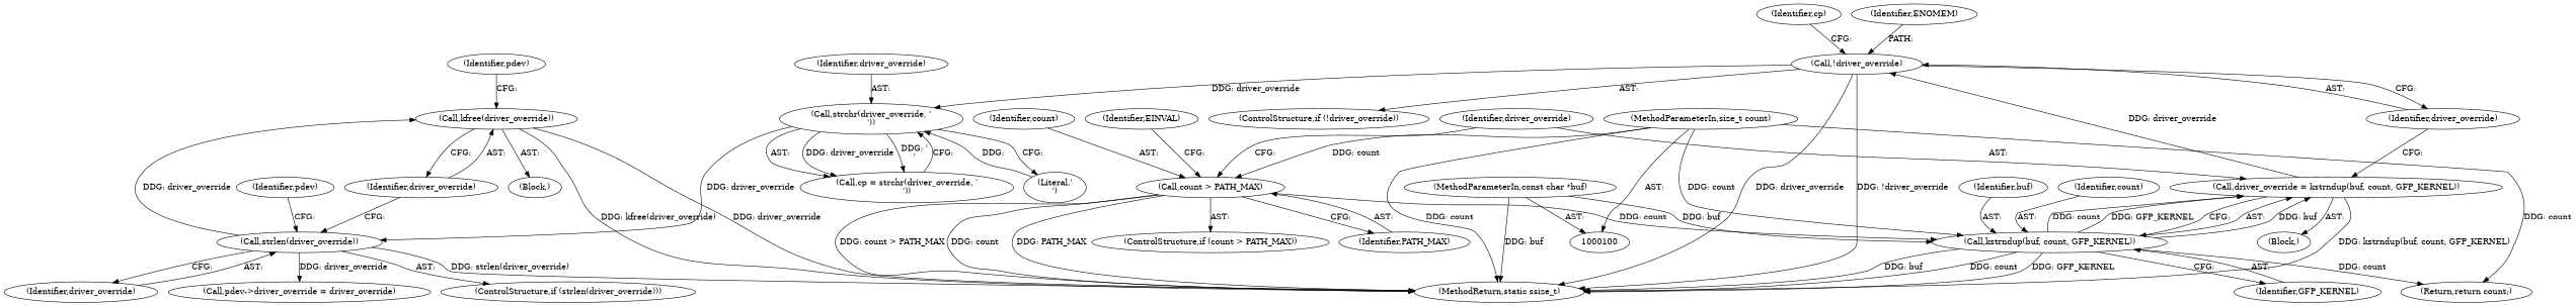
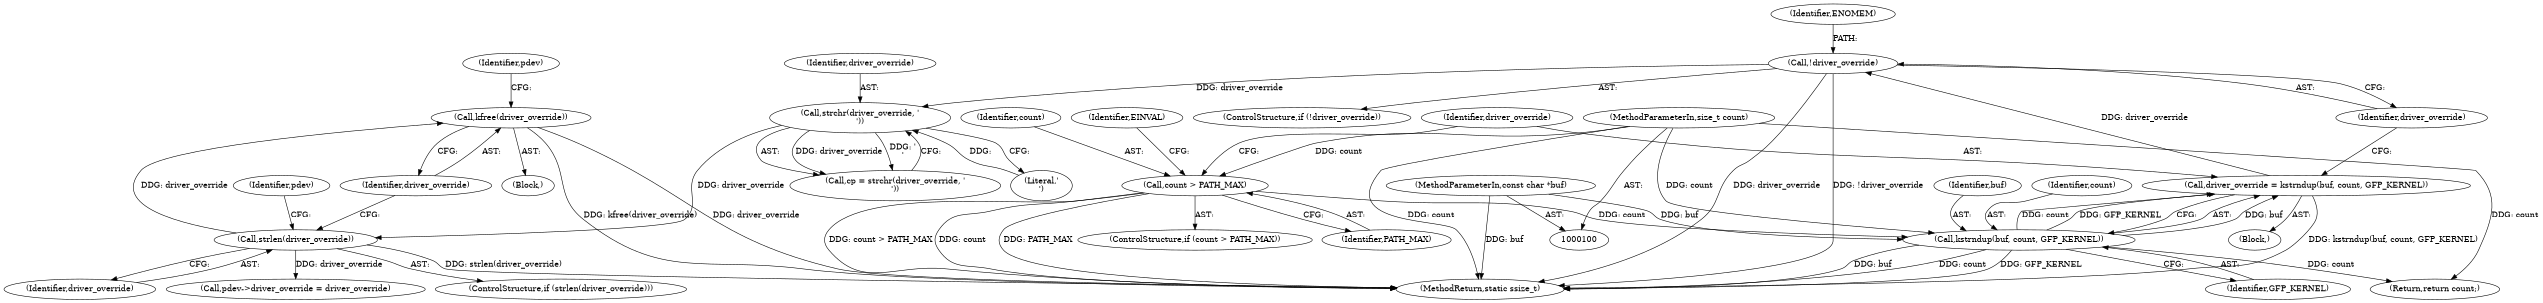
  digraph {
    n1 [label="(Call,kfree(driver_override))"]
    n2 [label="(Identifier,driver_override)"]
    n3 [label="(MethodReturn,static ssize_t)"]
    n4 [label="(Block,)"]
    n5 [label="(Call,strlen(driver_override))"]
    n6 [label="(ControlStructure,if (strlen(driver_override)))"]
    n7 [label="(Identifier,driver_override)"]
    n8 [label="(Call,pdev->driver_override = driver_override)"]
    n9 [label="(Call,strchr(driver_override, '\n'))"]
    n10 [label="(Call,cp = strchr(driver_override, '\n'))"]
    n11 [label="(Literal,'\n')"]
    n12 [label="(Call,!driver_override)"]
    n13 [label="(Identifier,driver_override)"]
    n14 [label="(ControlStructure,if (!driver_override))"]
    n15 [label="(Call,driver_override = kstrndup(buf, count, GFP_KERNEL))"]
    n16 [label="(Call,kstrndup(buf, count, GFP_KERNEL))"]
    n17 [label="(Block,)"]
    n18 [label="(Identifier,GFP_KERNEL)"]
    n19 [label="(Return,return count;)"]
    n20 [label="(MethodParameterIn,const char *buf)"]
    1000100
    n22 [label="(Call,count > PATH_MAX)"]
    n23 [label="(ControlStructure,if (count > PATH_MAX))"]
    n24 [label="(Identifier,PATH_MAX)"]
    n25 [label="(MethodParameterIn,size_t count)"]
    n26 [label="(Identifier,count)"]
    n27 [label="(Identifier,buf)"]
-   n28 [label="(Identifier,cp)"]
    n29 [label="(Identifier,count)"]
    n30 [label="(Identifier,pdev)"]
    n31 [label="(Identifier,driver_override)"]
    n32 [label="(Identifier,pdev)"]
    n33 [label="(Identifier,ENOMEM)"]
    n34 [label="(Identifier,driver_override)"]
    n35 [label="(Identifier,EINVAL)"]
    n1 -> n2 [label="CFG: "]
    n1 -> n3 [label="DDG: driver_override"]
    n1 -> n3 [label="DDG: kfree(driver_override)"]
    n1 -> n4 [label="AST: "]
    n2 -> n1 [label="AST: "]
    n2 -> n5 [label="CFG: "]
    n5 -> n1 [label="DDG: driver_override"]
    n5 -> n3 [label="DDG: strlen(driver_override)"]
    n5 -> n6 [label="AST: "]
    n5 -> n7 [label="CFG: "]
    n5 -> n8 [label="DDG: driver_override"]
    n7 -> n5 [label="AST: "]
    n9 -> n5 [label="DDG: driver_override"]
    n9 -> n10 [label="AST: "]
    n9 -> n10 [label="DDG: driver_override"]
    n9 -> n10 [label="DDG: '\n'"]
    n9 -> n11 [label="CFG: "]
    n10 -> n9 [label="CFG: "]
    n11 -> n9 [label="DDG: "]
    n12 -> n3 [label="DDG: driver_override"]
    n12 -> n3 [label="DDG: !driver_override"]
    n12 -> n9 [label="DDG: driver_override"]
    n12 -> n13 [label="CFG: "]
    n12 -> n14 [label="AST: "]
    n13 -> n12 [label="AST: "]
    n13 -> n15 [label="CFG: "]
    n15 -> n3 [label="DDG: kstrndup(buf, count, GFP_KERNEL)"]
    n15 -> n12 [label="DDG: driver_override"]
    n15 -> n16 [label="CFG: "]
    n15 -> n17 [label="AST: "]
    n16 -> n3 [label="DDG: count"]
    n16 -> n3 [label="DDG: GFP_KERNEL"]
    n16 -> n3 [label="DDG: buf"]
    n16 -> n15 [label="AST: "]
    n16 -> n15 [label="DDG: buf"]
    n16 -> n15 [label="DDG: count"]
    n16 -> n15 [label="DDG: GFP_KERNEL"]
    n16 -> n18 [label="CFG: "]
    n16 -> n19 [label="DDG: count"]
    n18 -> n16 [label="AST: "]
    n20 -> n3 [label="DDG: buf"]
    n20 -> n16 [label="DDG: buf"]
    n20 -> 1000100 [label="AST: "]
    n22 -> n3 [label="DDG: count"]
    n22 -> n3 [label="DDG: PATH_MAX"]
    n22 -> n3 [label="DDG: count > PATH_MAX"]
    n22 -> n16 [label="DDG: count"]
    n22 -> n23 [label="AST: "]
    n22 -> n24 [label="CFG: "]
    n24 -> n22 [label="AST: "]
    n25 -> n3 [label="DDG: count"]
    n25 -> n16 [label="DDG: count"]
    n25 -> n19 [label="DDG: count"]
    n25 -> 1000100 [label="AST: "]
    n25 -> n22 [label="DDG: count"]
    n26 -> n22 [label="AST: "]
    n27 -> n16 [label="AST: "]
-   n28 -> n12 [label="CFG: "]
    n29 -> n16 [label="AST: "]
    n30 -> n1 [label="CFG: "]
    n31 -> n15 [label="AST: "]
    n31 -> n22 [label="CFG: "]
    n32 -> n5 [label="CFG: "]
    n33 -> n12 [label="PATH: "]
    n34 -> n9 [label="AST: "]
    n35 -> n22 [label="CFG: "]
  }
